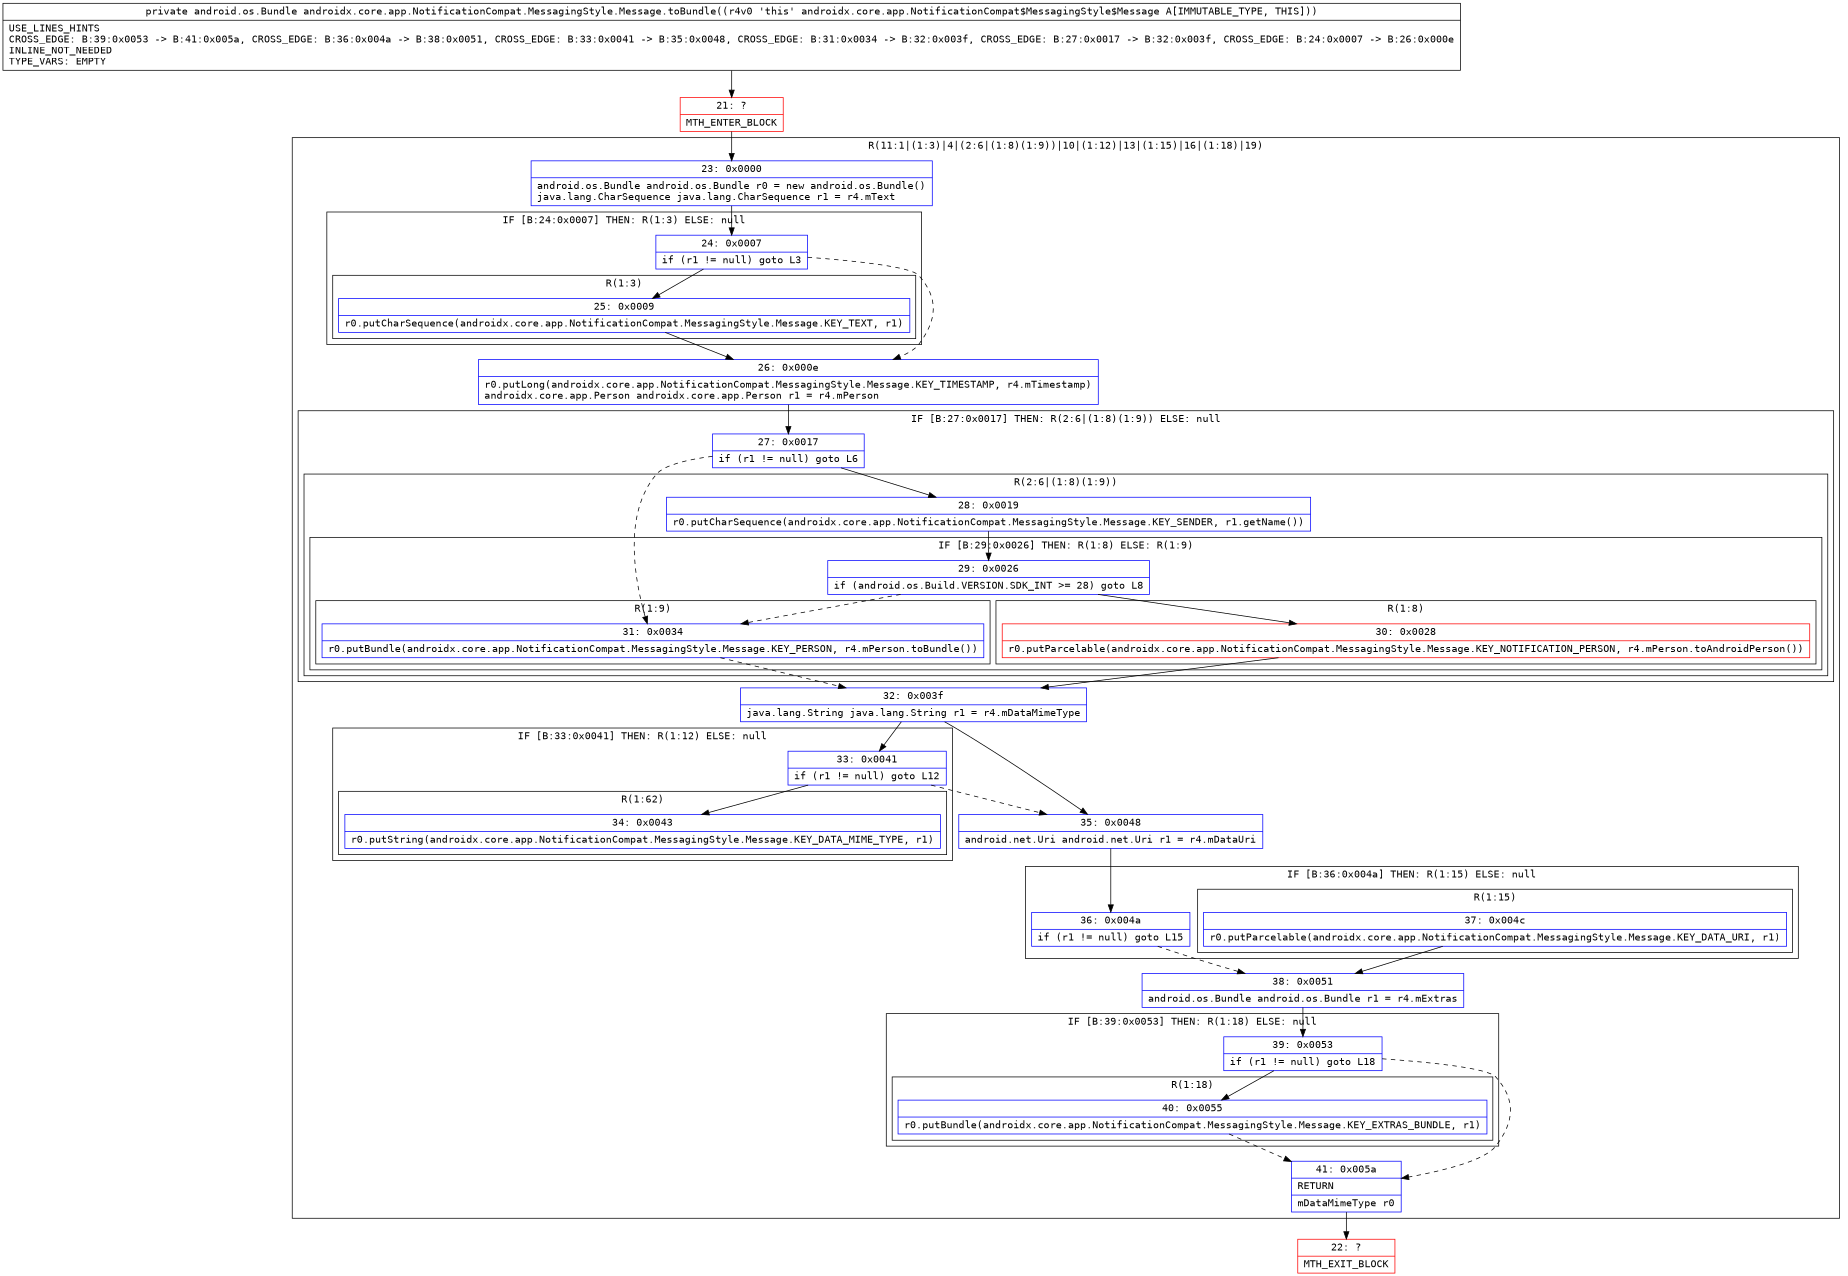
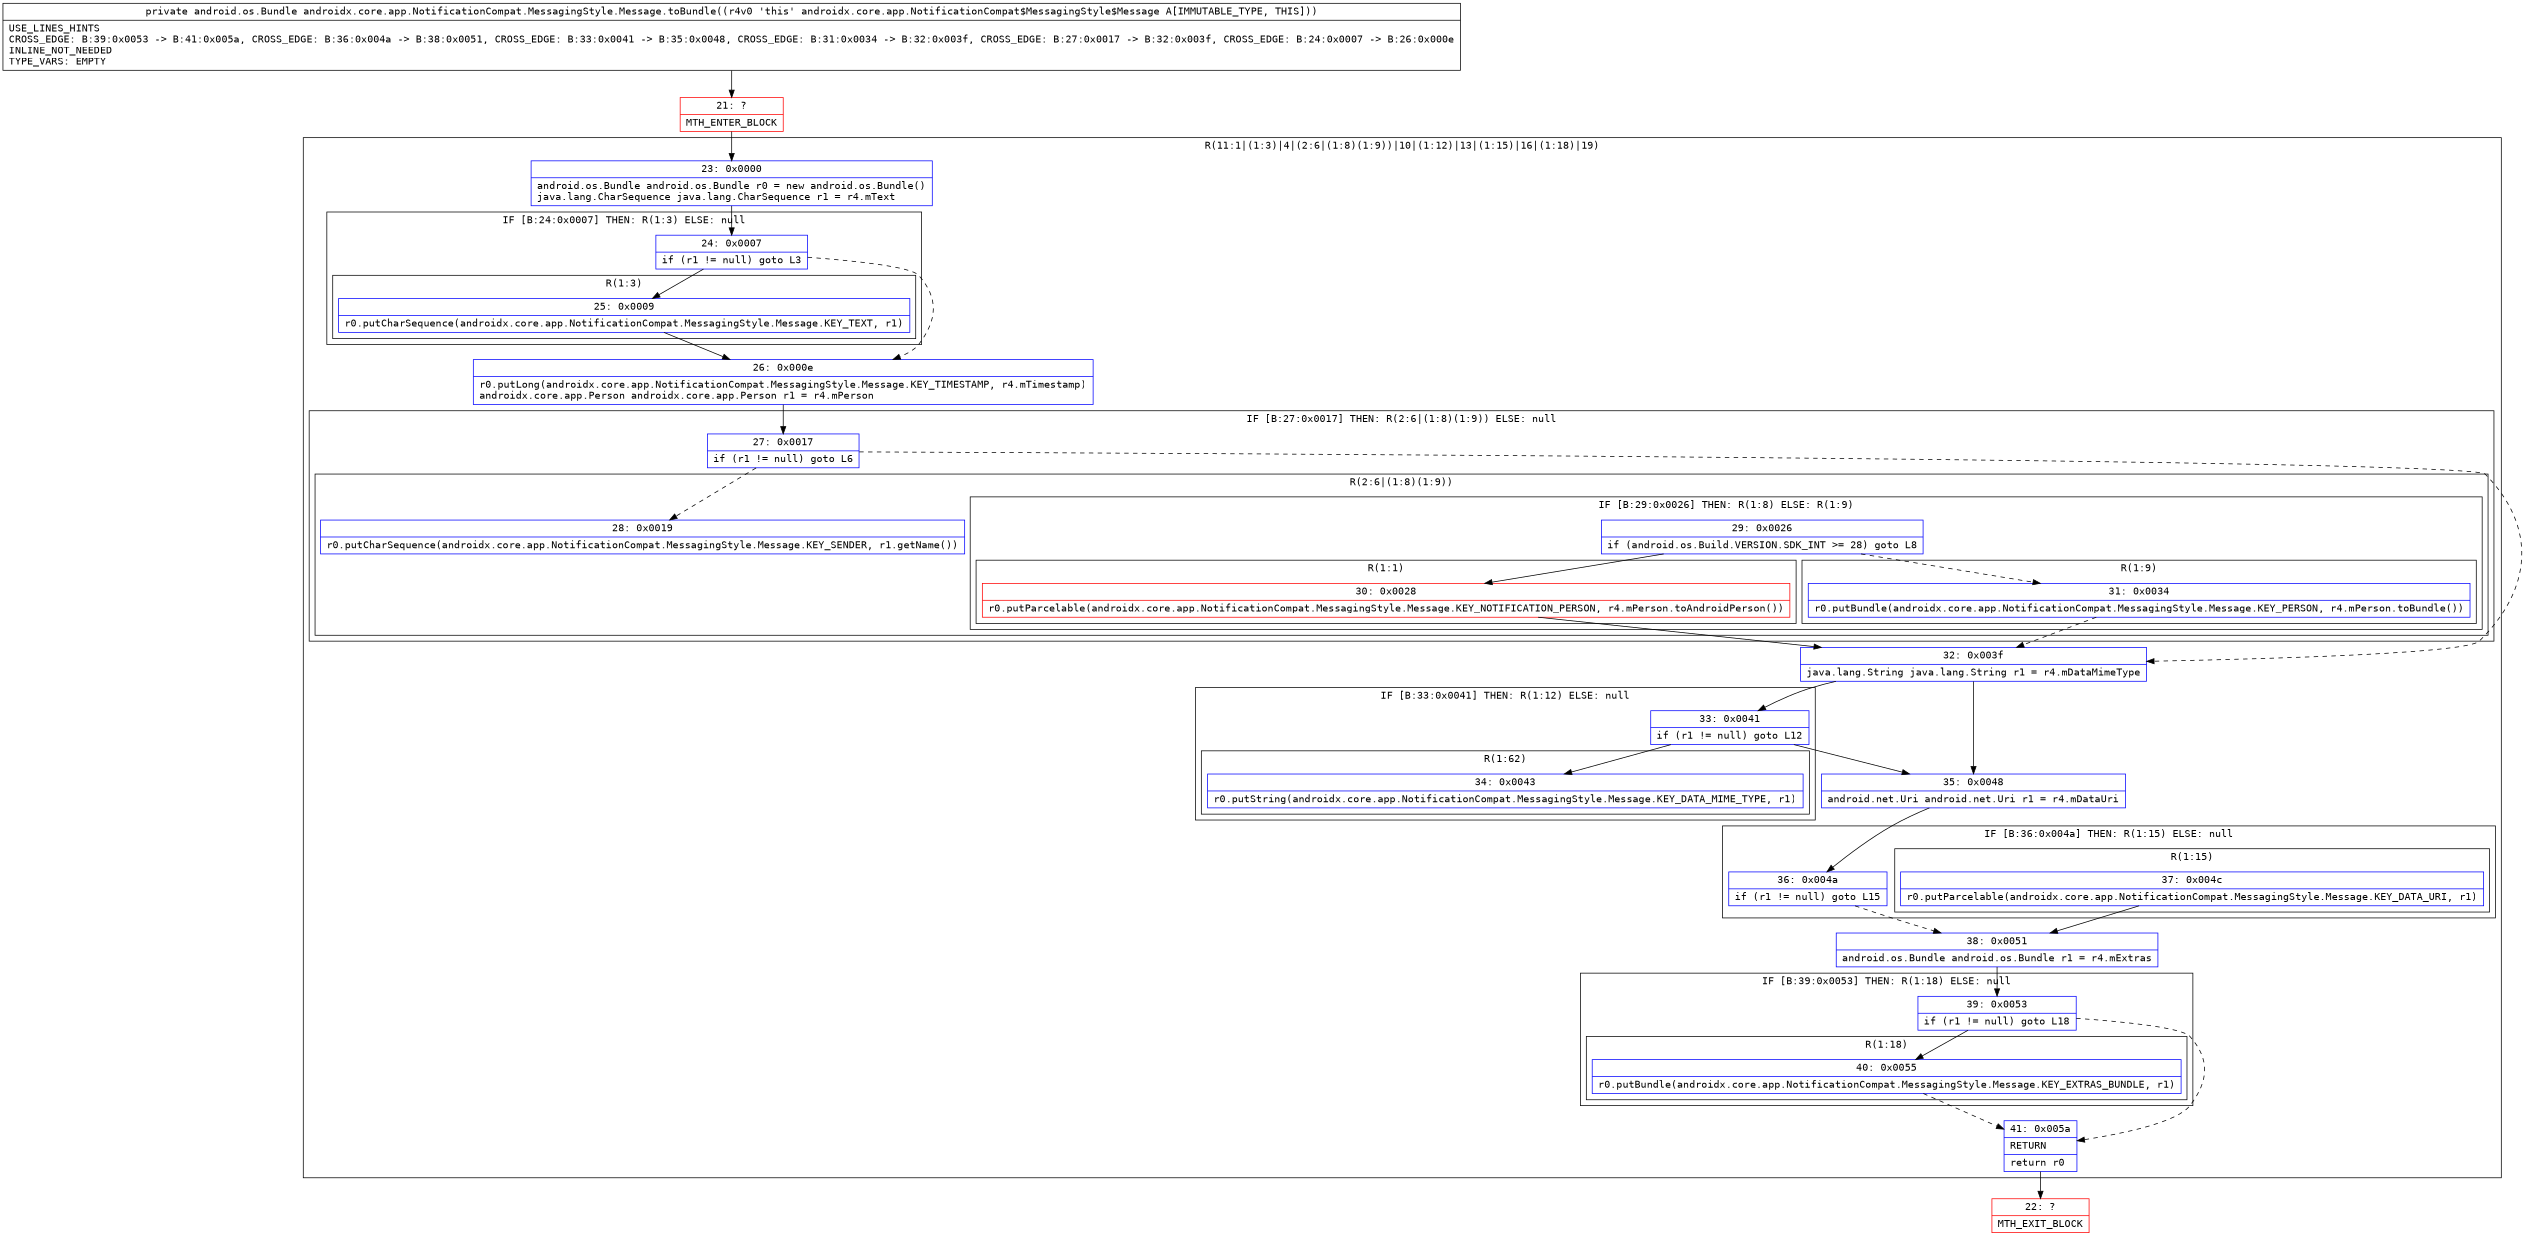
  digraph {
    fontname="DejaVu Sans Mono"
    node [color=blue fontname="DejaVu Sans Mono" shape=record]
    edge [fontname="DejaVu Sans Mono"]
    n1 [label="{25\:\ 0x0009|r0.putCharSequence(androidx.core.app.NotificationCompat.MessagingStyle.Message.KEY_TEXT, r1)\l}"]
    n2 [label="{24\:\ 0x0007|if (r1 != null) goto L3\l}"]
    n3 [color=red label="{30\:\ 0x0028|r0.putParcelable(androidx.core.app.NotificationCompat.MessagingStyle.Message.KEY_NOTIFICATION_PERSON, r4.mPerson.toAndroidPerson())\l}"]
    n4 [label="{31\:\ 0x0034|r0.putBundle(androidx.core.app.NotificationCompat.MessagingStyle.Message.KEY_PERSON, r4.mPerson.toBundle())\l}"]
    n5 [label="{29\:\ 0x0026|if (android.os.Build.VERSION.SDK_INT \>= 28) goto L8\l}"]
    n6 [label="{28\:\ 0x0019|r0.putCharSequence(androidx.core.app.NotificationCompat.MessagingStyle.Message.KEY_SENDER, r1.getName())\l}"]
    n7 [label="{27\:\ 0x0017|if (r1 != null) goto L6\l}"]
    n8 [label="{34\:\ 0x0043|r0.putString(androidx.core.app.NotificationCompat.MessagingStyle.Message.KEY_DATA_MIME_TYPE, r1)\l}"]
    n9 [label="{33\:\ 0x0041|if (r1 != null) goto L12\l}"]
    n10 [label="{37\:\ 0x004c|r0.putParcelable(androidx.core.app.NotificationCompat.MessagingStyle.Message.KEY_DATA_URI, r1)\l}"]
    n11 [label="{36\:\ 0x004a|if (r1 != null) goto L15\l}"]
    n12 [label="{40\:\ 0x0055|r0.putBundle(androidx.core.app.NotificationCompat.MessagingStyle.Message.KEY_EXTRAS_BUNDLE, r1)\l}"]
    n13 [label="{39\:\ 0x0053|if (r1 != null) goto L18\l}"]
    n14 [label="{23\:\ 0x0000|android.os.Bundle android.os.Bundle r0 = new android.os.Bundle()\ljava.lang.CharSequence java.lang.CharSequence r1 = r4.mText\l}"]
    n15 [label="{26\:\ 0x000e|r0.putLong(androidx.core.app.NotificationCompat.MessagingStyle.Message.KEY_TIMESTAMP, r4.mTimestamp)\landroidx.core.app.Person androidx.core.app.Person r1 = r4.mPerson\l}"]
    n16 [label="{32\:\ 0x003f|java.lang.String java.lang.String r1 = r4.mDataMimeType\l}"]
    n17 [label="{35\:\ 0x0048|android.net.Uri android.net.Uri r1 = r4.mDataUri\l}"]
    n18 [label="{38\:\ 0x0051|android.os.Bundle android.os.Bundle r1 = r4.mExtras\l}"]
-   n19 [label="{41\:\ 0x005a|RETURN\l|mDataMimeType r0\l}"]
+   n19 [label="{41\:\ 0x005a|RETURN\l|return r0\l}"]
    n20 [color=red label="{22\:\ ?|MTH_EXIT_BLOCK\l}"]
    n21 [color=red label="{21\:\ ?|MTH_ENTER_BLOCK\l}"]
    n22 [label="{private android.os.Bundle androidx.core.app.NotificationCompat.MessagingStyle.Message.toBundle((r4v0 'this' androidx.core.app.NotificationCompat$MessagingStyle$Message A[IMMUTABLE_TYPE, THIS]))  | USE_LINES_HINTS\lCROSS_EDGE: B:39:0x0053 \-\> B:41:0x005a, CROSS_EDGE: B:36:0x004a \-\> B:38:0x0051, CROSS_EDGE: B:33:0x0041 \-\> B:35:0x0048, CROSS_EDGE: B:31:0x0034 \-\> B:32:0x003f, CROSS_EDGE: B:27:0x0017 \-\> B:32:0x003f, CROSS_EDGE: B:24:0x0007 \-\> B:26:0x000e\lINLINE_NOT_NEEDED\lTYPE_VARS: EMPTY\l}" color=""]
    subgraph cluster_1 {
      label="R(11:1|(1:3)|4|(2:6|(1:8)(1:9))|10|(1:12)|13|(1:15)|16|(1:18)|19)"
      n14
      n15
      n16
      n17
      n18
      n19
      subgraph cluster_2 {
        label="IF [B:24:0x0007] THEN: R(1:3) ELSE: null"
        n2
        subgraph cluster_3 {
          label="R(1:3)"
          n1
        }
      }
      subgraph cluster_4 {
        label="IF [B:27:0x0017] THEN: R(2:6|(1:8)(1:9)) ELSE: null"
        n7
        subgraph cluster_5 {
          label="R(2:6|(1:8)(1:9))"
          n6
          subgraph cluster_6 {
            label="IF [B:29:0x0026] THEN: R(1:8) ELSE: R(1:9)"
            n5
            subgraph cluster_7 {
-             label="R(1:8)"
+             label="R(1:1)"
              n3
            }
            subgraph cluster_8 {
              label="R(1:9)"
              n4
            }
          }
        }
      }
      subgraph cluster_9 {
        label="IF [B:33:0x0041] THEN: R(1:12) ELSE: null"
        n9
        subgraph cluster_10 {
          label="R(1:62)"
          n8
        }
      }
      subgraph cluster_11 {
        label="IF [B:36:0x004a] THEN: R(1:15) ELSE: null"
        n11
        subgraph cluster_12 {
          label="R(1:15)"
          n10
        }
      }
      subgraph cluster_13 {
        label="IF [B:39:0x0053] THEN: R(1:18) ELSE: null"
        n13
        subgraph cluster_14 {
          label="R(1:18)"
          n12
        }
      }
    }
    n1 -> n15
    n2 -> n1
    n2 -> n15 [style=dashed]
    n3 -> n16
    n4 -> n16 [style=dashed]
    n5 -> n3
    n5 -> n4 [style=dashed]
-   n6 -> n5
-   n7 -> n6
-   n7 -> n4 [style=dashed]
+   n7 -> n6 [style=dashed]
+   n7 -> n16 [style=dashed]
    n9 -> n8
-   n9 -> n17 [style=dashed]
+   n9 -> n17 [style=solid]
    n10 -> n18
    n11 -> n18 [style=dashed]
    n12 -> n19 [style=dashed]
    n13 -> n12
    n13 -> n19 [style=dashed]
    n14 -> n2
    n15 -> n7
    n16 -> n9
    n16 -> n17
    n17 -> n11
    n18 -> n13
    n19 -> n20
    n21 -> n14
    n22 -> n21
  }
